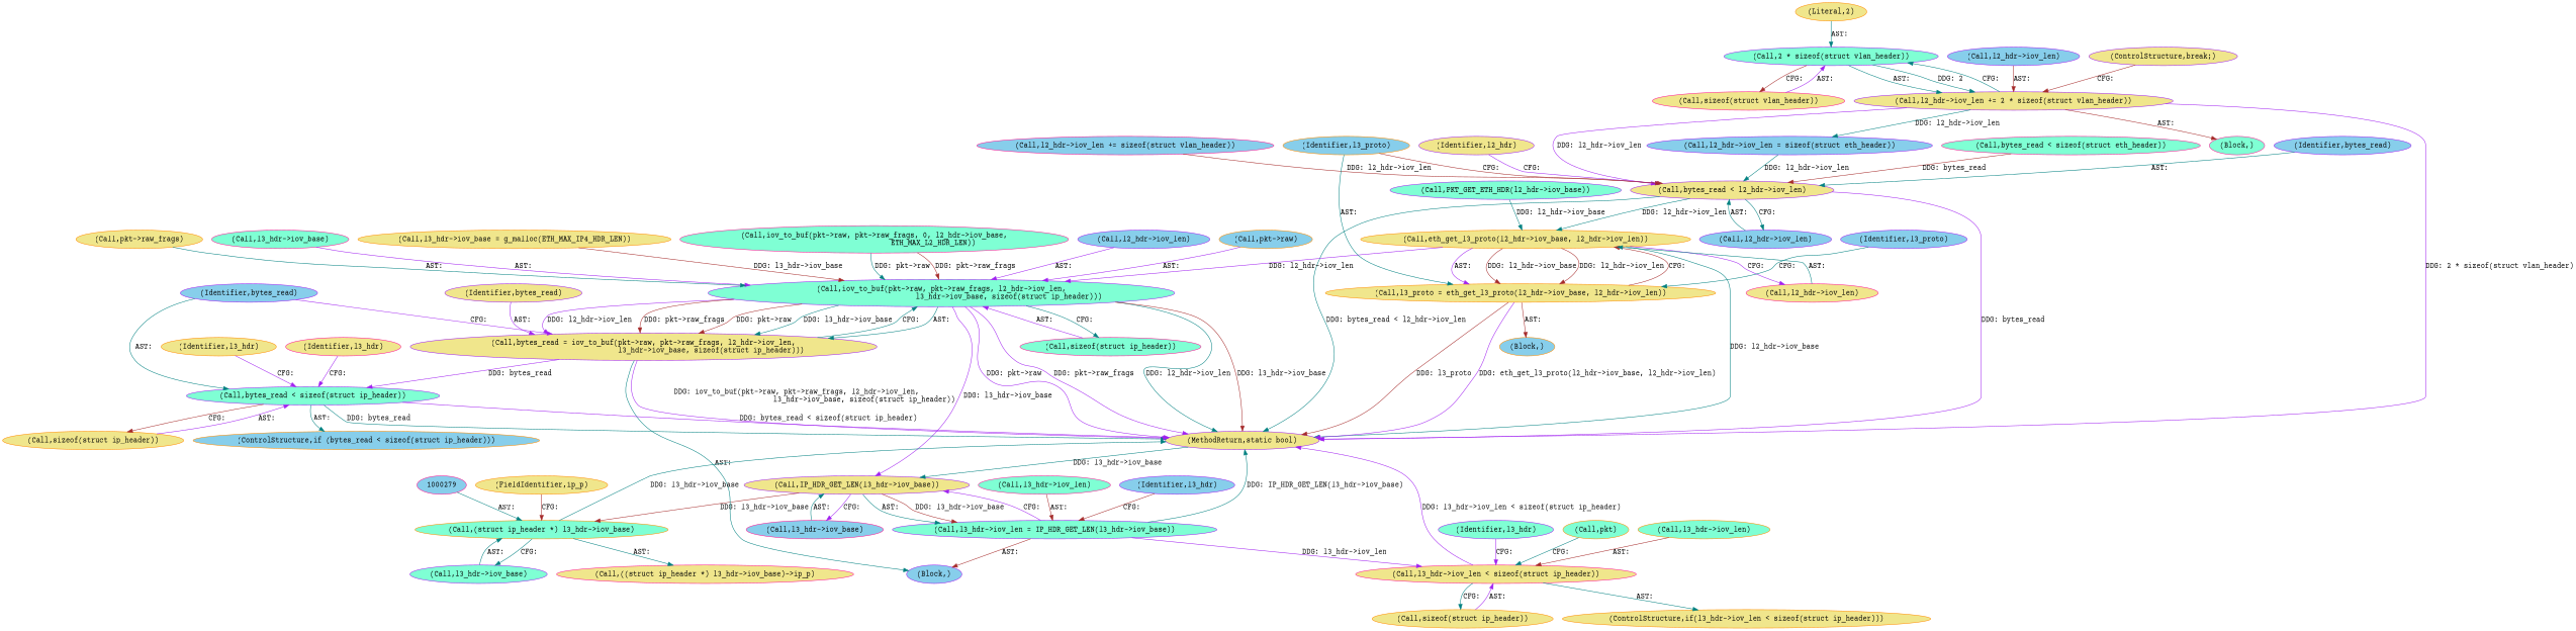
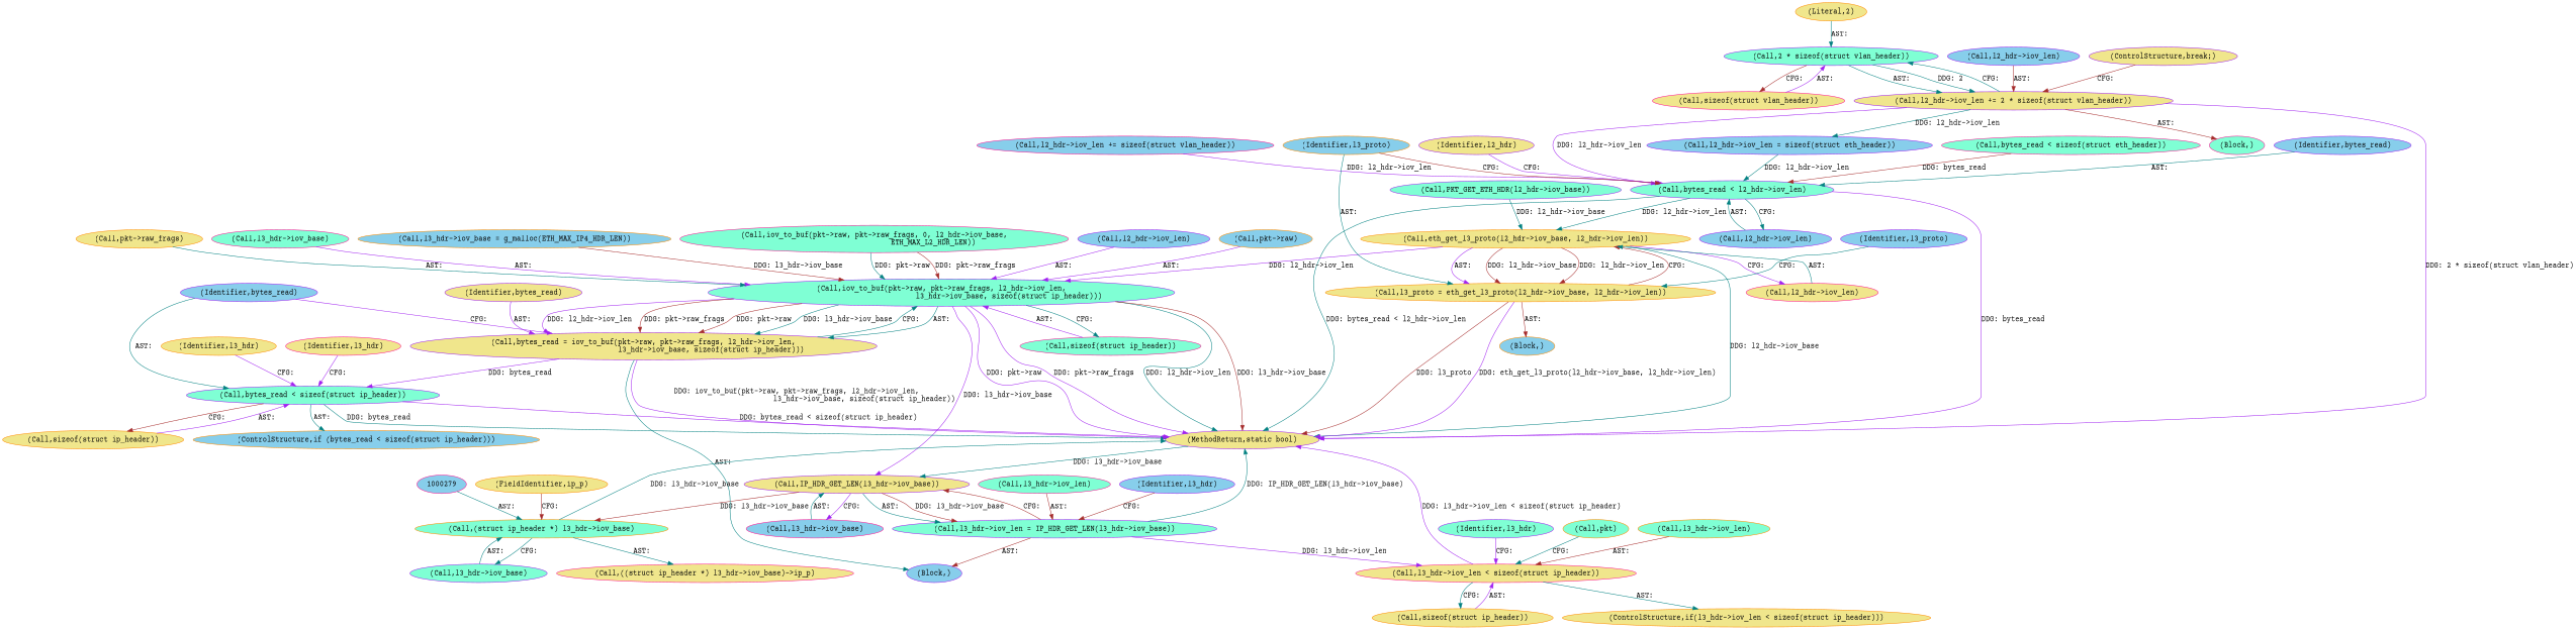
  digraph {
    fontname="Courier Prime"
    node [color=purple fillcolor=khaki fontname="Courier Prime" style=filled]
    edge [color=teal fontname="Courier Prime"]
    n1 [fillcolor=aquamarine label="(Call,2 * sizeof(struct vlan_header))"]
    n2 [label="(Call,l2_hdr->iov_len += 2 * sizeof(struct vlan_header))"]
    n3 [color=deeppink label="(Call,sizeof(struct vlan_header))"]
-   n4 [label="(Call,bytes_read < l2_hdr->iov_len)"]
+   n4 [fillcolor=aquamarine label="(Call,bytes_read < l2_hdr->iov_len)"]
    n5 [color=deeppink fillcolor=aquamarine label="(Block,)"]
    n6 [label="(MethodReturn,static bool)"]
    n7 [fillcolor=skyblue label="(Call,l2_hdr->iov_len = sizeof(struct eth_header))"]
    n8 [color=darkorange label="(Call,eth_get_l3_proto(l2_hdr->iov_base, l2_hdr->iov_len))"]
    n9 [fillcolor=skyblue label="(Call,l2_hdr->iov_len)"]
    n10 [label="(Call,IP_HDR_GET_LEN(l3_hdr->iov_base))"]
    n11 [color=darkorange label="(Call,l3_proto = eth_get_l3_proto(l2_hdr->iov_base, l2_hdr->iov_len))"]
    n12 [fillcolor=aquamarine label="(Call,iov_to_buf(pkt->raw, pkt->raw_frags, l2_hdr->iov_len,\n                                l3_hdr->iov_base, sizeof(struct ip_header)))"]
    n13 [color=deeppink label="(Call,l2_hdr->iov_len)"]
    n14 [color=darkorange fillcolor=skyblue label="(Block,)"]
    n15 [label="(Call,bytes_read = iov_to_buf(pkt->raw, pkt->raw_frags, l2_hdr->iov_len,\n                                l3_hdr->iov_base, sizeof(struct ip_header)))"]
    n16 [color=deeppink fillcolor=aquamarine label="(Call,sizeof(struct ip_header))"]
    n17 [fillcolor=aquamarine label="(Call,bytes_read < sizeof(struct ip_header))"]
    n18 [fillcolor=skyblue label="(Block,)"]
    n19 [fillcolor=aquamarine label="(Call,l3_hdr->iov_len = IP_HDR_GET_LEN(l3_hdr->iov_base))"]
    n20 [color=darkorange fillcolor=aquamarine label="(Call,(struct ip_header *) l3_hdr->iov_base)"]
    n21 [color=deeppink fillcolor=skyblue label="(Call,l3_hdr->iov_base)"]
    n22 [color=darkorange label="(Call,sizeof(struct ip_header))"]
    n23 [color=darkorange fillcolor=skyblue label="(ControlStructure,if (bytes_read < sizeof(struct ip_header)))"]
    n24 [color=deeppink label="(Call,l3_hdr->iov_len < sizeof(struct ip_header))"]
    n25 [fillcolor=aquamarine label="(Call,l3_hdr->iov_base)"]
    n26 [color=deeppink label="(Call,((struct ip_header *) l3_hdr->iov_base)->ip_p)"]
    n27 [color=darkorange label="(Call,sizeof(struct ip_header))"]
    n28 [color=darkorange label="(ControlStructure,if(l3_hdr->iov_len < sizeof(struct ip_header)))"]
    n29 [color=deeppink fillcolor=aquamarine label="(Call,l3_hdr->iov_len)"]
    n30 [fillcolor=aquamarine label="(Identifier,l3_hdr)"]
    n31 [color=deeppink fillcolor=aquamarine label="(Call,iov_to_buf(pkt->raw, pkt->raw_frags, 0, l2_hdr->iov_base,\n                            ETH_MAX_L2_HDR_LEN))"]
    n32 [fillcolor=aquamarine label="(Call,PKT_GET_ETH_HDR(l2_hdr->iov_base))"]
    n33 [color=darkorange label="(Identifier,l3_hdr)"]
    n34 [fillcolor=skyblue label="(Identifier,l3_hdr)"]
    n35 [color=deeppink fillcolor=aquamarine label="(Call,bytes_read < sizeof(struct eth_header))"]
    n36 [color=deeppink fillcolor=aquamarine label="(Call,l3_hdr->iov_base)"]
    n37 [fillcolor=skyblue label="(Call,l2_hdr->iov_len)"]
    n38 [fillcolor=skyblue label="(Identifier,bytes_read)"]
-   n39 [color=darkorange label="(Call,l3_hdr->iov_base = g_malloc(ETH_MAX_IP4_HDR_LEN))"]
+   n39 [color=darkorange fillcolor=skyblue label="(Call,l3_hdr->iov_base = g_malloc(ETH_MAX_IP4_HDR_LEN))"]
    n40 [fillcolor=skyblue label="(Identifier,l3_proto)"]
    n41 [color=deeppink fillcolor=skyblue label="(Call,l2_hdr->iov_len += sizeof(struct vlan_header))"]
    n42 [fillcolor=skyblue label="(Call,l2_hdr->iov_len)"]
    n43 [color=darkorange fillcolor=aquamarine label="(Call,pkt)"]
    n44 [color=darkorange label="(FieldIdentifier,ip_p)"]
    n45 [label="(Identifier,l2_hdr)"]
    n46 [fillcolor=skyblue label="(Identifier,bytes_read)"]
    n47 [color=darkorange fillcolor=aquamarine label="(Call,l3_hdr->iov_len)"]
    n48 [label="(ControlStructure,break;)"]
    n49 [color=darkorange label="(Literal,2)"]
    n50 [color=darkorange fillcolor=skyblue label="(Call,pkt->raw)"]
    n51 [label="(Identifier,bytes_read)"]
    n52 [color=deeppink label="(Identifier,l3_hdr)"]
    n53 [color=darkorange label="(Call,pkt->raw_frags)"]
    n54 [color=darkorange fillcolor=skyblue label="(Identifier,l3_proto)"]
    1000279 [color=deeppink fillcolor=skyblue]
    n1 -> n2 [label="AST: "]
    n1 -> n2 [label="DDG: 2"]
    n1 -> n3 [color=brown label="CFG: "]
    n2 -> n1 [label="CFG: "]
    n2 -> n4 [color=purple label="DDG: l2_hdr->iov_len"]
    n2 -> n5 [color=brown label="AST: "]
    n2 -> n6 [color=purple label="DDG: 2 * sizeof(struct vlan_header)"]
    n2 -> n7 [label="DDG: l2_hdr->iov_len"]
    n3 -> n1 [color=purple label="AST: "]
    n4 -> n6 [label="DDG: bytes_read < l2_hdr->iov_len"]
    n4 -> n6 [color=purple label="DDG: bytes_read"]
    n4 -> n8 [label="DDG: l2_hdr->iov_len"]
    n4 -> n9 [label="CFG: "]
    n6 -> n10 [label="DDG: l3_hdr->iov_base"]
    n7 -> n4 [label="DDG: l2_hdr->iov_len"]
    n8 -> n6 [label="DDG: l2_hdr->iov_base"]
    n8 -> n11 [color=purple label="AST: "]
    n8 -> n11 [color=brown label="DDG: l2_hdr->iov_base"]
    n8 -> n11 [color=brown label="DDG: l2_hdr->iov_len"]
    n8 -> n12 [color=purple label="DDG: l2_hdr->iov_len"]
    n8 -> n13 [color=purple label="CFG: "]
    n9 -> n4 [label="AST: "]
    n10 -> n19 [label="AST: "]
    n10 -> n19 [color=brown label="DDG: l3_hdr->iov_base"]
    n10 -> n20 [color=brown label="DDG: l3_hdr->iov_base"]
    n10 -> n21 [color=purple label="CFG: "]
    n11 -> n6 [color=purple label="DDG: eth_get_l3_proto(l2_hdr->iov_base, l2_hdr->iov_len)"]
    n11 -> n6 [color=brown label="DDG: l3_proto"]
    n11 -> n8 [color=brown label="CFG: "]
    n11 -> n14 [color=brown label="AST: "]
    n12 -> n6 [color=purple label="DDG: pkt->raw"]
    n12 -> n6 [color=purple label="DDG: pkt->raw_frags"]
    n12 -> n6 [label="DDG: l2_hdr->iov_len"]
    n12 -> n6 [color=brown label="DDG: l3_hdr->iov_base"]
    n12 -> n10 [color=purple label="DDG: l3_hdr->iov_base"]
    n12 -> n15 [label="AST: "]
    n12 -> n15 [color=purple label="DDG: l2_hdr->iov_len"]
    n12 -> n15 [color=brown label="DDG: pkt->raw_frags"]
    n12 -> n15 [color=brown label="DDG: pkt->raw"]
    n12 -> n15 [label="DDG: l3_hdr->iov_base"]
    n12 -> n16 [label="CFG: "]
    n13 -> n8 [label="AST: "]
    n15 -> n6 [color=purple label="DDG: iov_to_buf(pkt->raw, pkt->raw_frags, l2_hdr->iov_len,\n                                l3_hdr->iov_base, sizeof(struct ip_header))"]
    n15 -> n12 [label="CFG: "]
    n15 -> n17 [color=purple label="DDG: bytes_read"]
    n15 -> n18 [label="AST: "]
    n16 -> n12 [color=purple label="AST: "]
    n17 -> n6 [label="DDG: bytes_read"]
    n17 -> n6 [color=purple label="DDG: bytes_read < sizeof(struct ip_header)"]
    n17 -> n22 [color=brown label="CFG: "]
    n17 -> n23 [label="AST: "]
    n19 -> n6 [label="DDG: IP_HDR_GET_LEN(l3_hdr->iov_base)"]
-   n19 -> n10 [color=purple label="CFG: "]
+   n19 -> n10 [color=brown label="CFG: "]
    n19 -> n18 [color=brown label="AST: "]
    n19 -> n24 [color=purple label="DDG: l3_hdr->iov_len"]
    n20 -> n6 [label="DDG: l3_hdr->iov_base"]
    n20 -> n25 [label="CFG: "]
    n20 -> n26 [label="AST: "]
    n21 -> n10 [label="AST: "]
    n22 -> n17 [color=purple label="AST: "]
    n24 -> n6 [color=purple label="DDG: l3_hdr->iov_len < sizeof(struct ip_header)"]
    n24 -> n27 [label="CFG: "]
    n24 -> n28 [label="AST: "]
    n25 -> n20 [label="AST: "]
    n27 -> n24 [color=purple label="AST: "]
    n29 -> n19 [color=brown label="AST: "]
    n30 -> n24 [color=purple label="CFG: "]
    n31 -> n12 [label="DDG: pkt->raw"]
    n31 -> n12 [color=brown label="DDG: pkt->raw_frags"]
    n32 -> n8 [label="DDG: l2_hdr->iov_base"]
    n33 -> n17 [color=purple label="CFG: "]
    n34 -> n19 [color=brown label="CFG: "]
    n35 -> n4 [color=brown label="DDG: bytes_read"]
    n36 -> n12 [color=purple label="AST: "]
    n37 -> n2 [color=brown label="AST: "]
    n38 -> n4 [label="AST: "]
    n39 -> n12 [color=brown label="DDG: l3_hdr->iov_base"]
    n40 -> n11 [label="CFG: "]
-   n41 -> n4 [color=brown label="DDG: l2_hdr->iov_len"]
+   n41 -> n4 [color=purple label="DDG: l2_hdr->iov_len"]
    n42 -> n12 [color=purple label="AST: "]
    n43 -> n24 [label="CFG: "]
    n44 -> n20 [color=brown label="CFG: "]
    n45 -> n4 [color=purple label="CFG: "]
    n46 -> n15 [color=purple label="CFG: "]
    n46 -> n17 [label="AST: "]
    n47 -> n24 [color=brown label="AST: "]
    n48 -> n2 [color=brown label="CFG: "]
    n49 -> n1 [label="AST: "]
    n50 -> n12 [color=purple label="AST: "]
    n51 -> n15 [color=purple label="AST: "]
    n52 -> n17 [color=purple label="CFG: "]
    n53 -> n12 [label="AST: "]
    n54 -> n4 [color=brown label="CFG: "]
    n54 -> n11 [label="AST: "]
    1000279 -> n20 [label="AST: "]
  }
